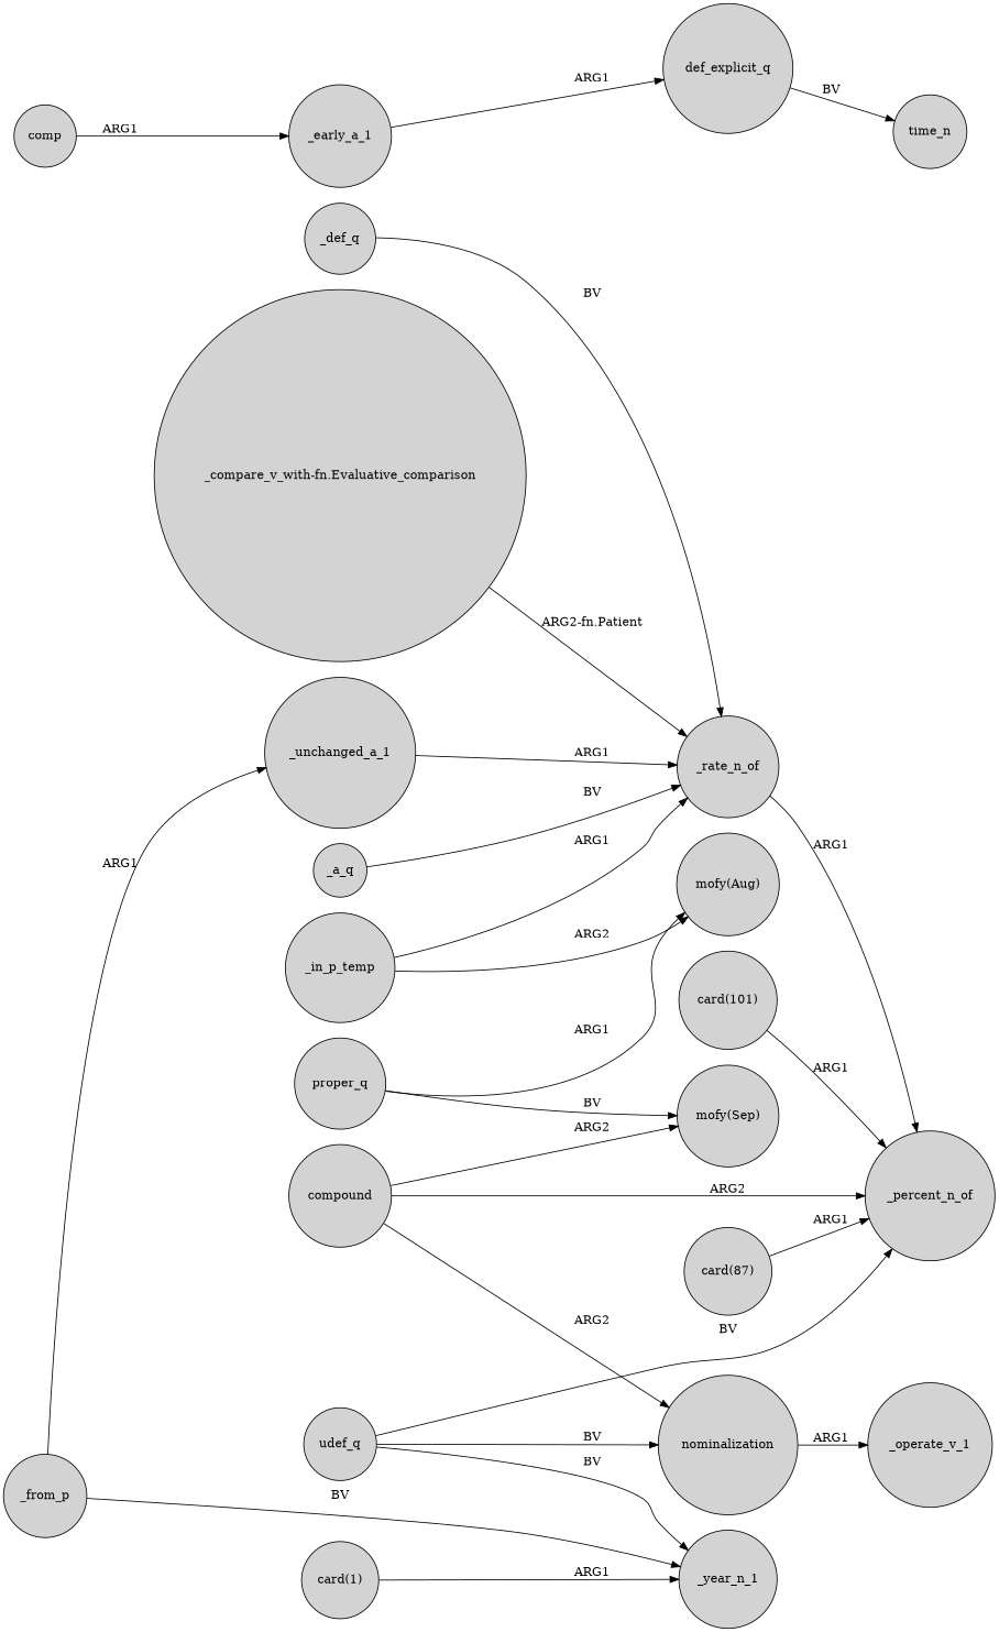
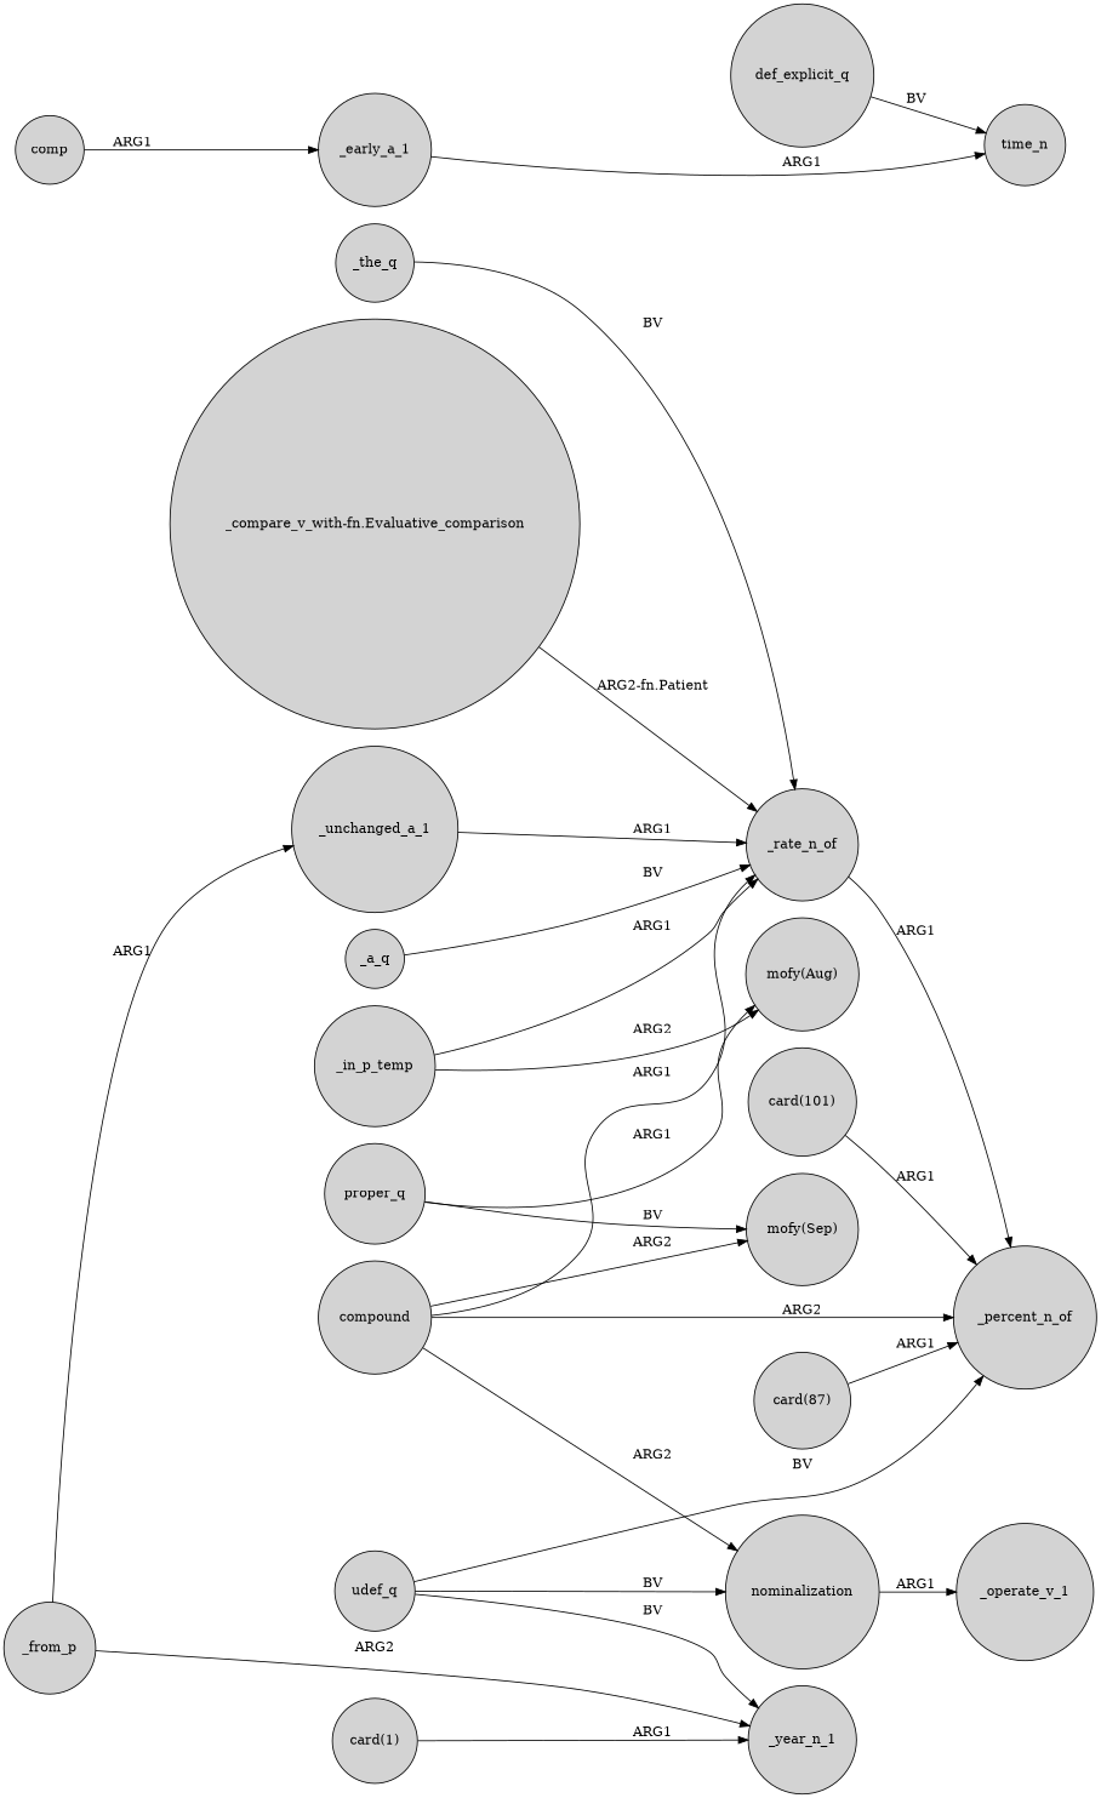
  digraph {
    rankdir=LR
    node [shape=circle style=filled]
    _in_p_temp
    _rate_n_of
    "mofy(Aug)"
    _percent_n_of
    nominalization
    _operate_v_1
    def_explicit_q
    time_n
    "card(101)"
    compound
    "mofy(Sep)"
    proper_q
    _a_q
-   _the_q [label=_def_q]
+   _the_q
    "_compare_v_with-fn.Evaluative_comparison"
    _from_p
    _year_n_1
    _unchanged_a_1
    udef_q
    "card(1)"
    _early_a_1
    "card(87)"
    comp
    _in_p_temp -> _rate_n_of [label=ARG1]
    _in_p_temp -> "mofy(Aug)" [label=ARG2]
    _rate_n_of -> _percent_n_of [label=ARG1]
    nominalization -> _operate_v_1 [label=ARG1]
    def_explicit_q -> time_n [label=BV]
    "card(101)" -> _percent_n_of [label=ARG1]
+   compound -> _rate_n_of [label=ARG1]
    compound -> _percent_n_of [label=ARG2]
    compound -> nominalization [label=ARG2]
    compound -> "mofy(Sep)" [label=ARG2]
    proper_q -> "mofy(Aug)" [label=ARG1]
    proper_q -> "mofy(Sep)" [label=BV]
    _a_q -> _rate_n_of [label=BV]
    _the_q -> _rate_n_of [label=BV]
    "_compare_v_with-fn.Evaluative_comparison" -> _rate_n_of [label="ARG2-fn.Patient"]
-   _from_p -> _year_n_1 [label=BV]
+   _from_p -> _year_n_1 [label=ARG2]
    _from_p -> _unchanged_a_1 [label=ARG1]
    _unchanged_a_1 -> _rate_n_of [label=ARG1]
    udef_q -> _percent_n_of [label=BV]
    udef_q -> nominalization [label=BV]
    udef_q -> _year_n_1 [label=BV]
    "card(1)" -> _year_n_1 [label=ARG1]
-   _early_a_1 -> def_explicit_q [label=ARG1]
+   _early_a_1 -> time_n [label=ARG1]
    "card(87)" -> _percent_n_of [label=ARG1]
    comp -> _early_a_1 [label=ARG1]
  }
